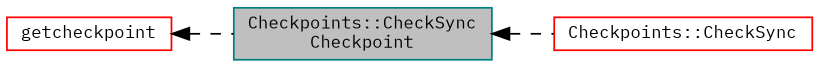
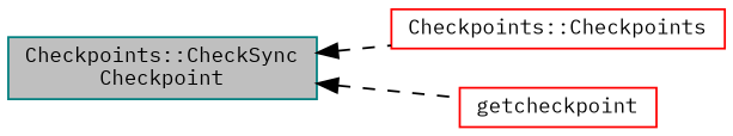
  digraph {
    fontname="IBM Plex Mono"
    rankdir=LR
    node [color=red fillcolor=white fontname="IBM Plex Mono" fontsize=10 shape=record style=filled]
    edge [color=black dir=back fontname="IBM Plex Mono" fontsize=10 labelfontname=Helvetica labelfontsize=10 style=dashed]
    n1 [color=teal fillcolor=grey75 fontcolor=black height=0.2 label="Checkpoints::CheckSync\lCheckpoint" width=0.4]
-   n2 [height=0.2 label="Checkpoints::CheckSync" width=0.4]
+   n2 [height=0.2 label="Checkpoints::Checkpoints" width=0.4]
    n3 [height=0.2 label=getcheckpoint width=0.4]
    n1 -> n2
-   n3 -> n1
+   n1 -> n3
  }
